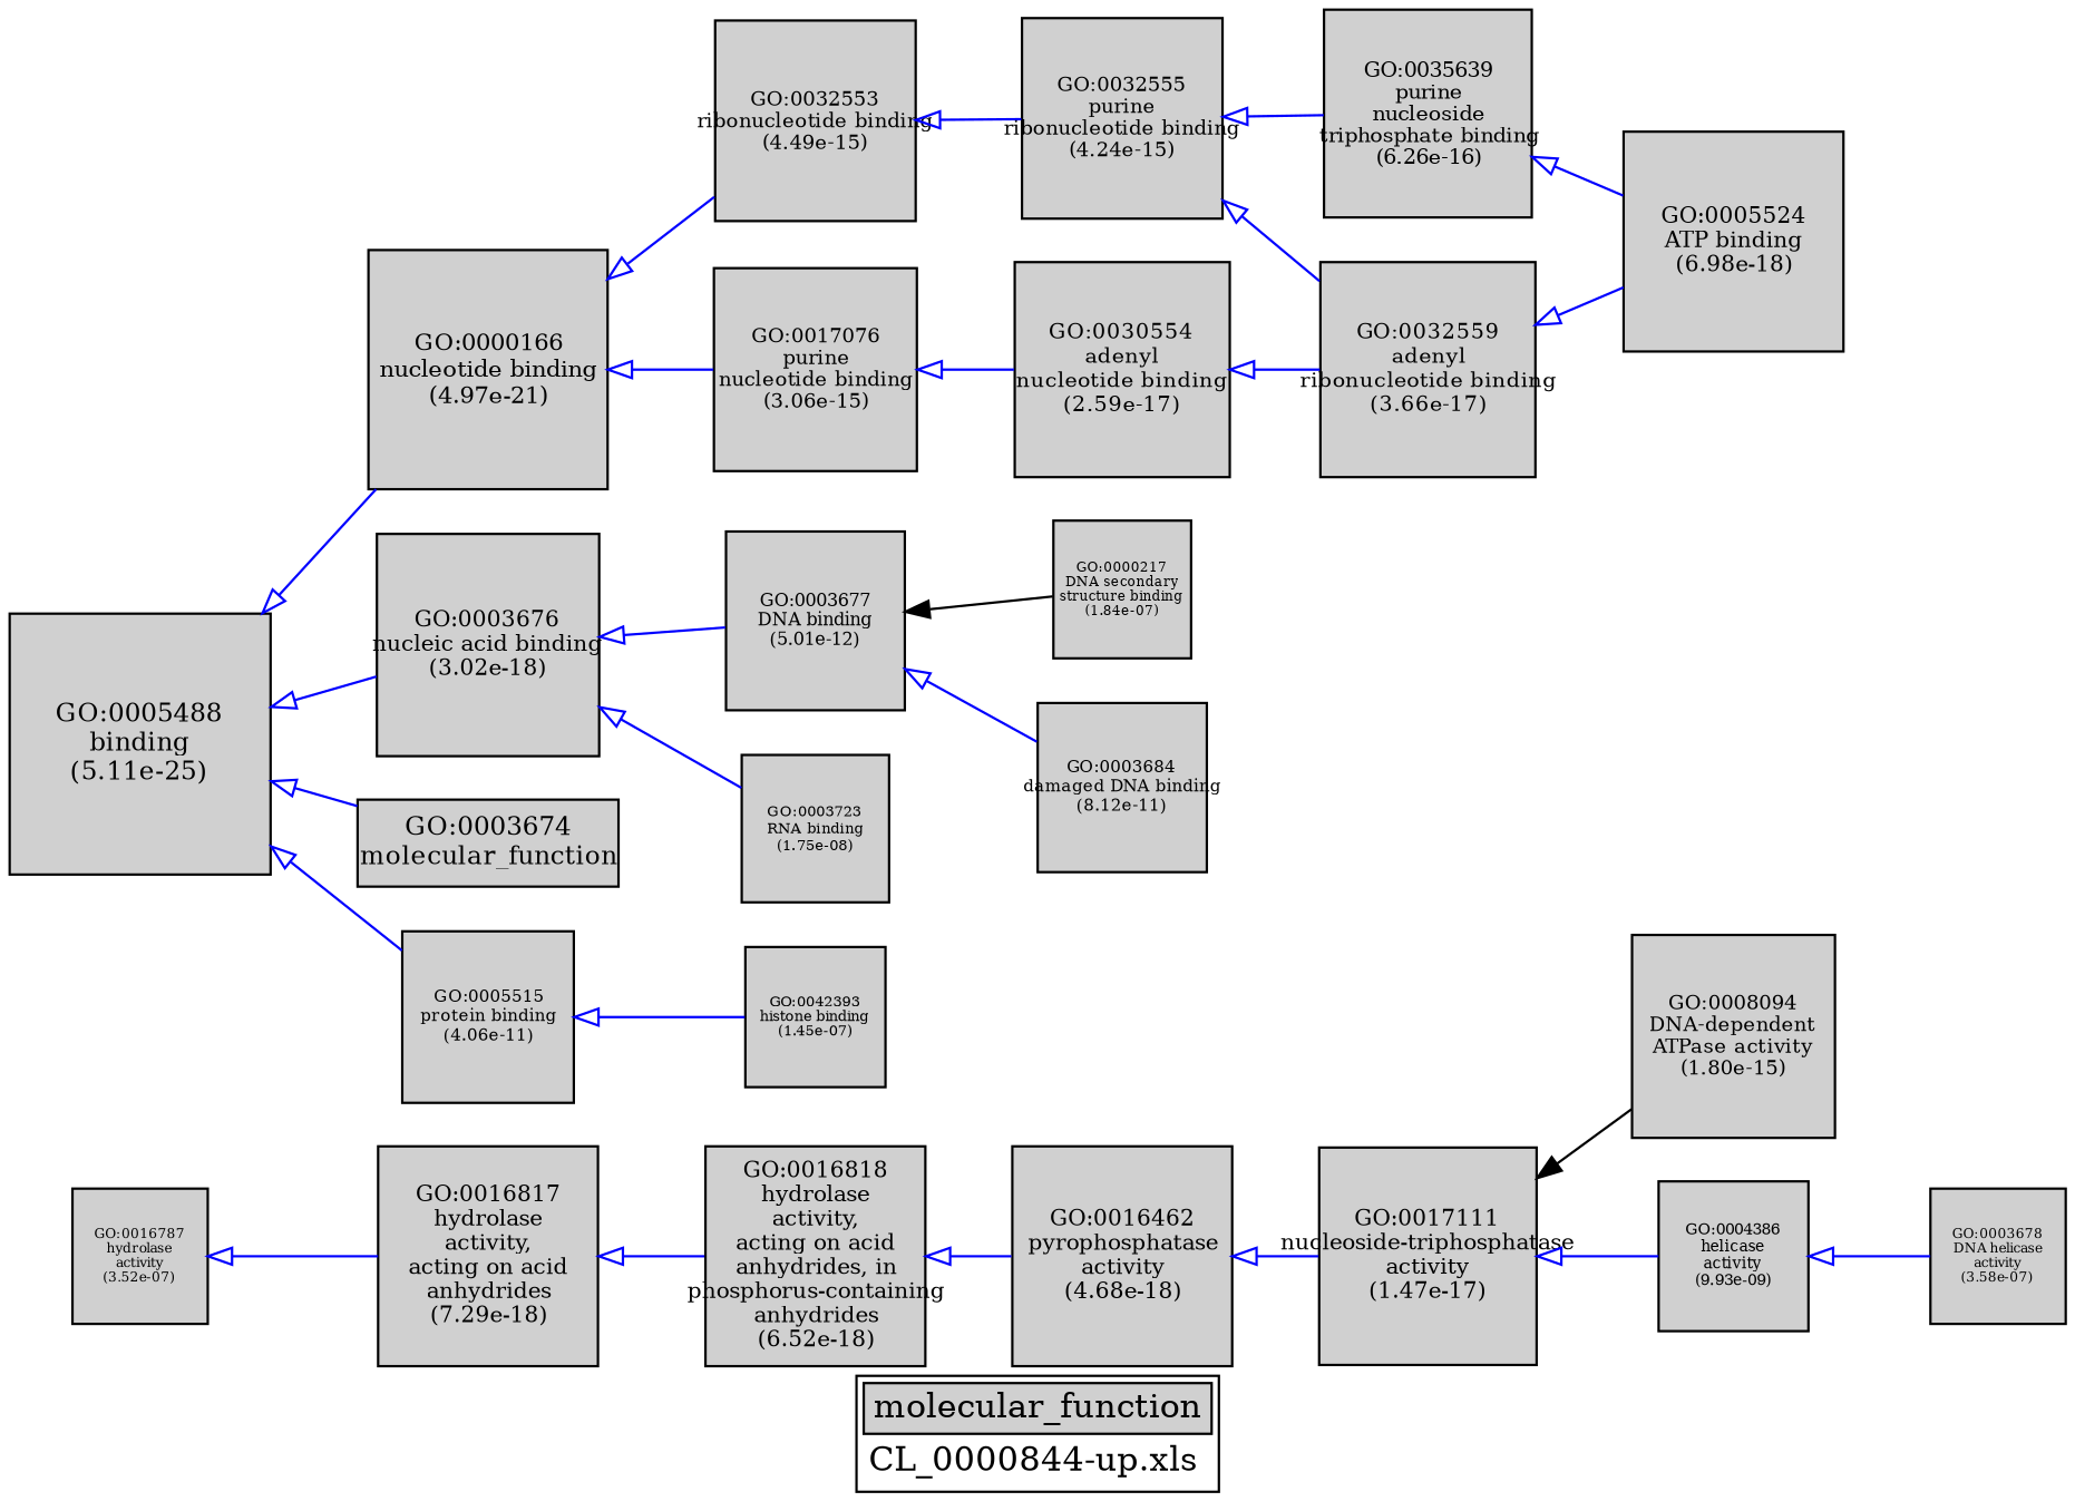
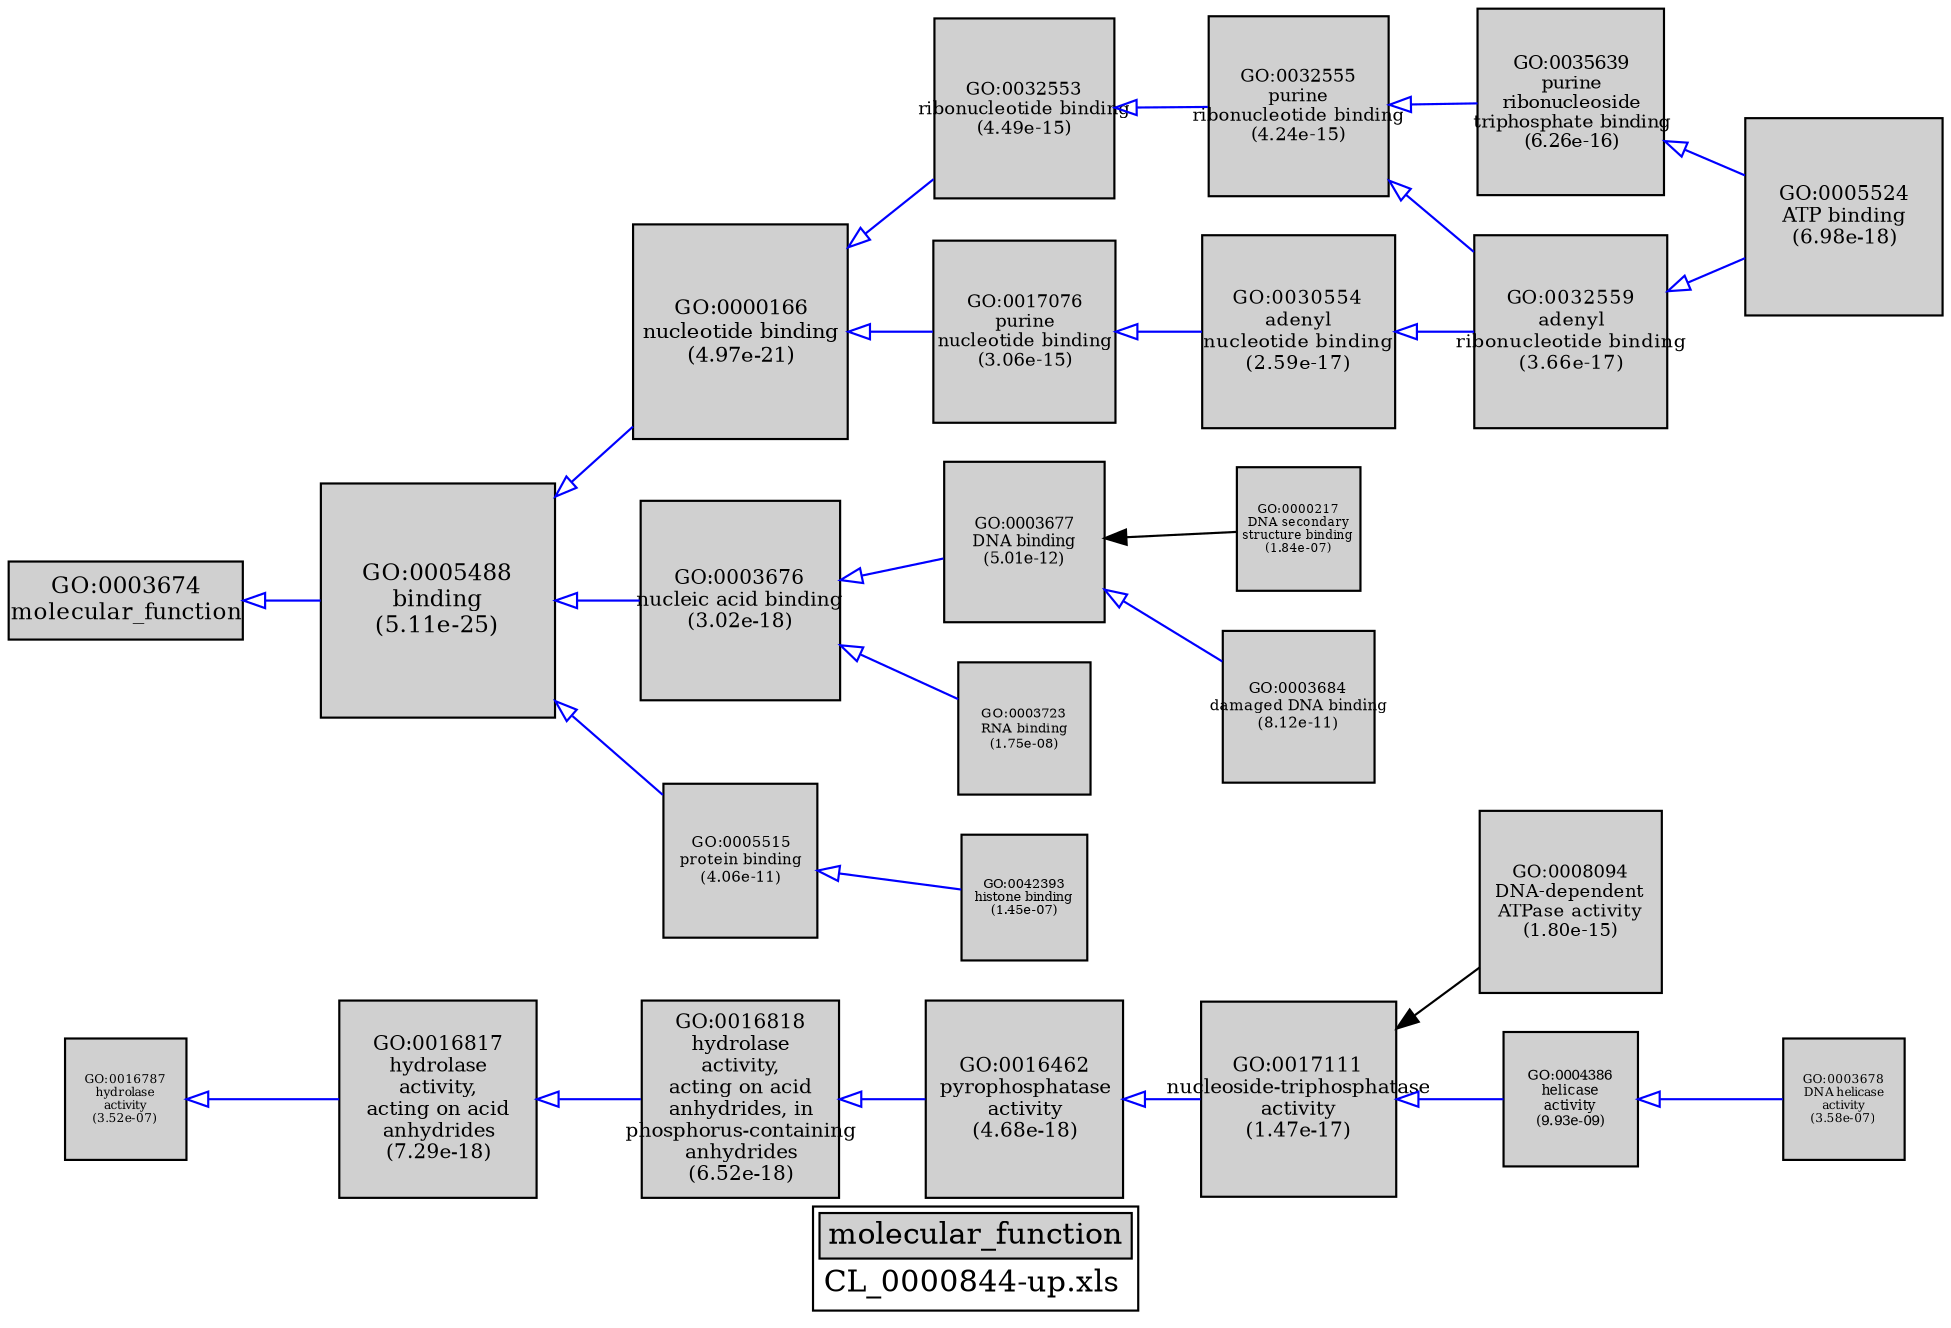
  digraph {
    bgcolor="#FFFFFF"
    fontname="DejaVu Serif"
    label=<<TABLE COLOR="black" BGCOLOR="white"><TR><TD COLSPAN="2" BGCOLOR="#D0D0D0"><FONT COLOR="black">molecular_function</FONT></TD></TR><TR><TD BORDER="0">CL_0000844-up.xls</TD></TR></TABLE>>
    rankdir=LR
    node [color=black fillcolor="#D0D0D0" fixedsize=true fontcolor=black fontname="DejaVu Serif" fontsize=10.8 shape=box style=filled]
    edge [arrowtail=empty color=blue dir=back fontname="DejaVu Serif" weight=5.0]
    n1 [fontsize=5.60068846399 height=0.777873397777 label=<<TABLE BORDER="0"><TR><TD>GO:0016787<BR/>hydrolase<BR/>activity<BR/>(3.52e-07)</TD></TR></TABLE>> width=0.777873397777]
    n2 [fontsize=9.09239571161 height=1.26283273772 label=<<TABLE BORDER="0"><TR><TD>GO:0016818<BR/>hydrolase<BR/>activity,<BR/>acting on acid<BR/>anhydrides, in<BR/>phosphorus-containing<BR/>anhydrides<BR/>(6.52e-18)</TD></TR></TABLE>> width=1.26283273772]
    n3 [fontsize=7.38495068285 height=1.02568759484 label=<<TABLE BORDER="0"><TR><TD>GO:0003677<BR/>DNA binding<BR/>(5.01e-12)</TD></TR></TABLE>> width=1.02568759484]
    n4 [fontsize=8.31315887265 height=1.15460539898 label=<<TABLE BORDER="0"><TR><TD>GO:0032553<BR/>ribonucleotide binding<BR/>(4.49e-15)</TD></TR></TABLE>> width=1.15460539898]
    n5 [fontsize=5.71924825088 height=0.794340034845 label=<<TABLE BORDER="0"><TR><TD>GO:0000217<BR/>DNA secondary<BR/>structure binding<BR/>(1.84e-07)</TD></TR></TABLE>> width=0.794340034845]
    n6 [fontsize=9.0797977717 height=1.26108302385 label=<<TABLE BORDER="0"><TR><TD>GO:0016817<BR/>hydrolase<BR/>activity,<BR/>acting on acid<BR/>anhydrides<BR/>(7.29e-18)</TD></TR></TABLE>> width=1.26108302385]
    n7 [fontsize=9.13028571816 height=1.26809523863 label=<<TABLE BORDER="0"><TR><TD>GO:0016462<BR/>pyrophosphatase<BR/>activity<BR/>(4.68e-18)</TD></TR></TABLE>> width=1.26809523863]
    n8 [fontsize=8.93373179324 height=1.24079608239 label=<<TABLE BORDER="0"><TR><TD>GO:0030554<BR/>adenyl<BR/>nucleotide binding<BR/>(2.59e-17)</TD></TR></TABLE>> width=1.24079608239]
    n9 [fontsize=8.32023837687 height=1.15558866345 label=<<TABLE BORDER="0"><TR><TD>GO:0032555<BR/>purine<BR/>ribonucleotide binding<BR/>(4.24e-15)</TD></TR></TABLE>> width=1.15558866345]
    n10 [fontsize=8.42653547149 height=1.17035214882 label=<<TABLE BORDER="0"><TR><TD>GO:0008094<BR/>DNA-dependent<BR/>ATPase activity<BR/>(1.80e-15)</TD></TR></TABLE>> width=1.17035214882]
    n11 [height=1.5 label=<<TABLE BORDER="0"><TR><TD>GO:0005488<BR/>binding<BR/>(5.11e-25)</TD></TR></TABLE>> width=1.5]
    n12 [fontsize=6.22703854036 height=0.864866463939 label=<<TABLE BORDER="0"><TR><TD>GO:0004386<BR/>helicase<BR/>activity<BR/>(9.93e-09)</TD></TR></TABLE>> width=0.864866463939]
    n13 [fontsize=8.99884015752 height=1.24983891077 label=<<TABLE BORDER="0"><TR><TD>GO:0017111<BR/>nucleoside-triphosphatase<BR/>activity<BR/>(1.47e-17)</TD></TR></TABLE>> width=1.24983891077]
    n14 [fontsize=8.89328631922 height=1.23517865545 label=<<TABLE BORDER="0"><TR><TD>GO:0032559<BR/>adenyl<BR/>ribonucleotide binding<BR/>(3.66e-17)</TD></TR></TABLE>> width=1.23517865545]
    n15 [fontsize=9.08471257969 height=1.26176563607 label=<<TABLE BORDER="0"><TR><TD>GO:0005524<BR/>ATP binding<BR/>(6.98e-18)</TD></TR></TABLE>> width=1.26176563607]
    n16 [fontsize=8.36095551428 height=1.16124382143 label=<<TABLE BORDER="0"><TR><TD>GO:0017076<BR/>purine<BR/>nucleotide binding<BR/>(3.06e-15)</TD></TR></TABLE>> width=1.16124382143]
    n17 [fontsize=9.87824431824 height=1.37197837753 label=<<TABLE BORDER="0"><TR><TD>GO:0000166<BR/>nucleotide binding<BR/>(4.97e-21)</TD></TR></TABLE>> width=1.37197837753]
    n18 [fontsize=9.17991463188 height=1.27498814332 label=<<TABLE BORDER="0"><TR><TD>GO:0003676<BR/>nucleic acid binding<BR/>(3.02e-18)</TD></TR></TABLE>> width=1.27498814332]
    n19 [fontsize=6.98249934212 height=0.969791575294 label=<<TABLE BORDER="0"><TR><TD>GO:0003684<BR/>damaged DNA binding<BR/>(8.12e-11)</TD></TR></TABLE>> width=0.969791575294]
    n20 [fontsize=6.13221423183 height=0.851696421088 label=<<TABLE BORDER="0"><TR><TD>GO:0003723<BR/>RNA binding<BR/>(1.75e-08)</TD></TR></TABLE>> width=0.851696421088]
    n21 [fontsize=5.76279975551 height=0.800388854932 label=<<TABLE BORDER="0"><TR><TD>GO:0042393<BR/>histone binding<BR/>(1.45e-07)</TD></TR></TABLE>> width=0.800388854932]
    n22 [fontsize=5.59785916055 height=0.777480438965 label=<<TABLE BORDER="0"><TR><TD>GO:0003678<BR/>DNA helicase<BR/>activity<BR/>(3.58e-07)</TD></TR></TABLE>> width=0.777480438965]
    n23 [label=<<TABLE BORDER="0"><TR><TD>GO:0003674<BR/>molecular_function</TD></TR></TABLE>> width=1.5]
    n24 [fontsize=7.08488989573 height=0.984012485518 label=<<TABLE BORDER="0"><TR><TD>GO:0005515<BR/>protein binding<BR/>(4.06e-11)</TD></TR></TABLE>> width=0.984012485518]
-   n25 [fontsize=8.55555259429 height=1.18827119365 label=<<TABLE BORDER="0"><TR><TD>GO:0035639<BR/>purine<BR/>nucleoside<BR/>triphosphate binding<BR/>(6.26e-16)</TD></TR></TABLE>> width=1.18827119365]
+   n25 [fontsize=8.55555259429 height=1.18827119365 label=<<TABLE BORDER="0"><TR><TD>GO:0035639<BR/>purine<BR/>ribonucleoside<BR/>triphosphate binding<BR/>(6.26e-16)</TD></TR></TABLE>> width=1.18827119365]
    subgraph sub_1 {
      n1
      n2
      n3
      n4
      n5
      n6
      n7
      n8
      n9
      n10
      n11
      n12
      n13
      n14
      n15
      n16
      n17
      n18
      n19
      n20
      n21
      n22
      n23
      n24
      n25
    }
    subgraph sub_2 {
      n5
      n10
      subgraph sub_3 {
        subgraph sub_4 {
        }
        subgraph sub_5 {
        }
      }
      subgraph sub_6 {
      }
      subgraph sub_7 {
        n1
        n2
        n3
        n4
        n6
        n7
        n8
        n9
        n11
        n12
        n13
        n14
        n15
        n16
        n17
        n18
        n19
        n20
        n21
        n22
        n23
        n24
        n25
      }
    }
    n1 -> n6
    n2 -> n7
    n3 -> n5 [weight=1 arrowtail="" color=""]
    n3 -> n19
    n4 -> n9
    n6 -> n2
    n7 -> n13
    n8 -> n14
    n9 -> n14
    n9 -> n25
    n11 -> n17
    n11 -> n18
    n11 -> n24
    n12 -> n22
    n13 -> n10 [weight=1 arrowtail="" color=""]
    n13 -> n12
    n14 -> n15
    n16 -> n8
    n17 -> n4
    n17 -> n16
    n18 -> n3
    n18 -> n20
-   n11 -> n23
+   n23 -> n11
    n24 -> n21
    n25 -> n15
  }
